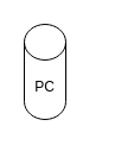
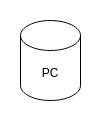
  <mxCell id="0" />
  <mxCell id="1" parent="0" />
- <mxCell id="2" value="PC" style="shape=cylinder3;whiteSpace=wrap;html=1;boundedLbl=1;backgroundOutline=1;size=15;" vertex="1" parent="1"><mxGeometry x="20" y="20" width="35" height="80" as="geometry" /></mxCell>
+ <mxCell id="2" value="PC" style="shape=cylinder3;whiteSpace=wrap;html=1;boundedLbl=1;backgroundOutline=1;size=15;" vertex="1" parent="1"><mxGeometry x="20" y="20" width="60" height="80" as="geometry" /></mxCell>
